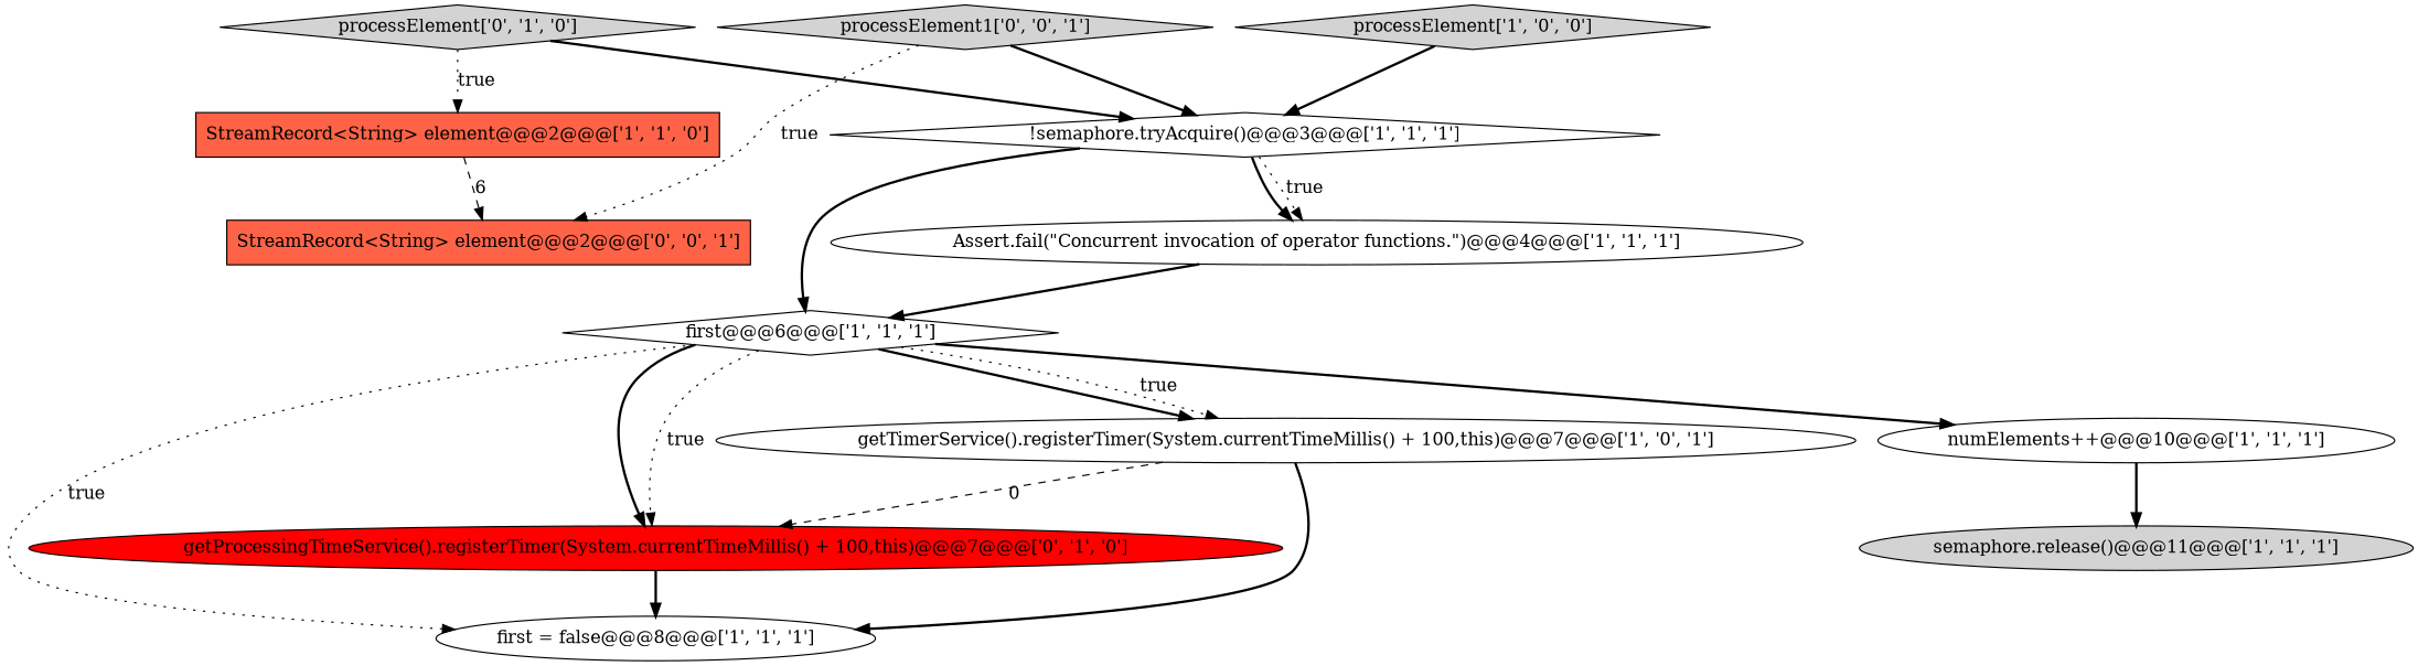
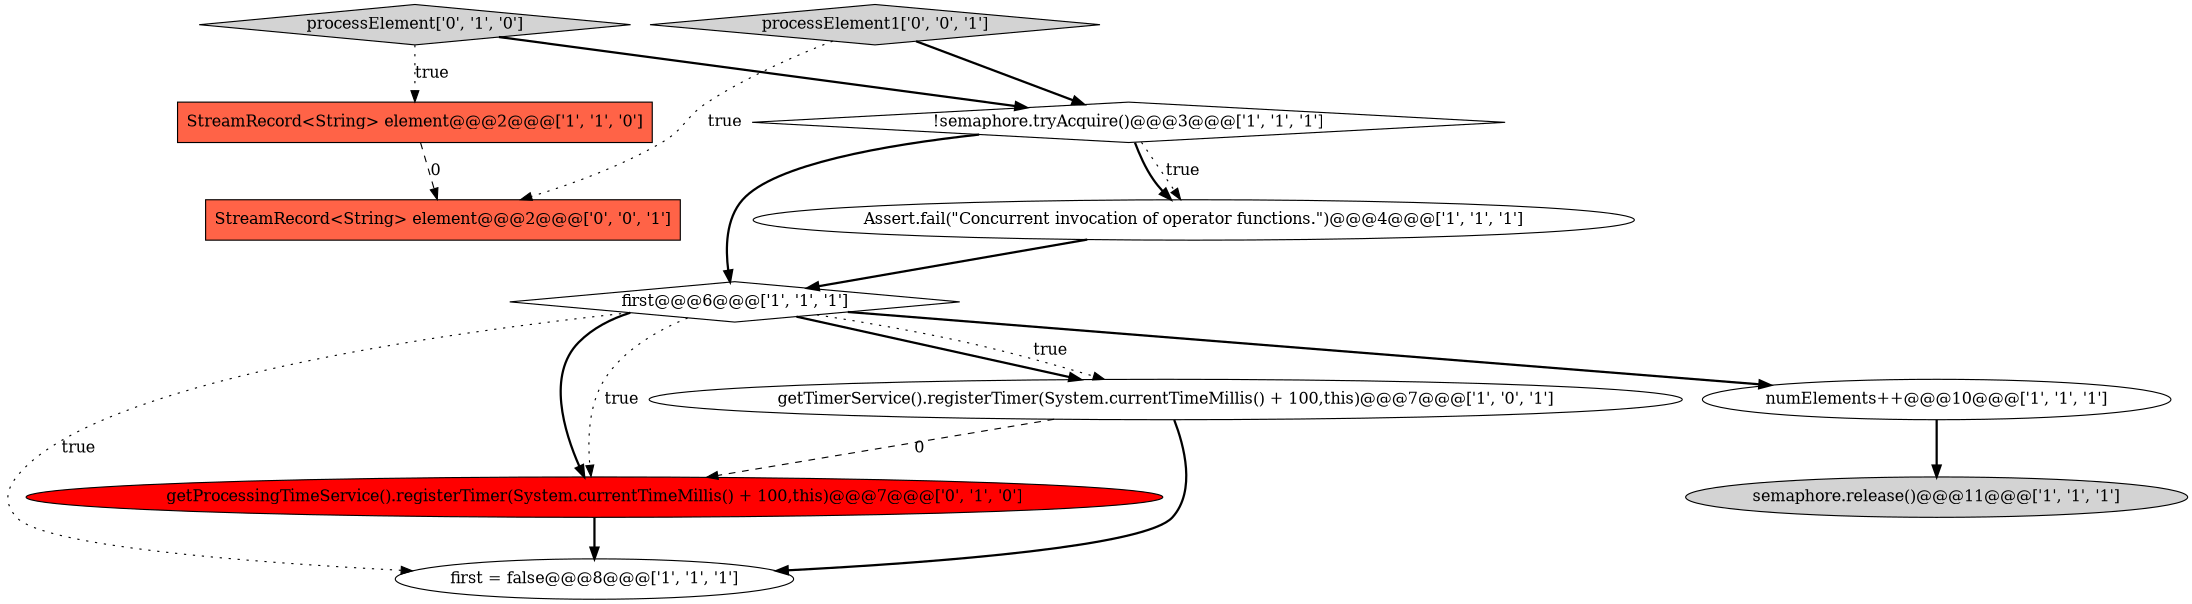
  digraph {
    node [fillcolor=white shape=ellipse style=filled]
    edge [style=bold]
    n1 [label="first@@@6@@@['1', '1', '1']" shape=diamond]
    n2 [label="first = false@@@8@@@['1', '1', '1']"]
    n3 [fillcolor=red label="getProcessingTimeService().registerTimer(System.currentTimeMillis() + 100,this)@@@7@@@['0', '1', '0']"]
    n4 [label="getTimerService().registerTimer(System.currentTimeMillis() + 100,this)@@@7@@@['1', '0', '1']"]
    n5 [label="numElements++@@@10@@@['1', '1', '1']"]
    n6 [fillcolor=lightgray label="semaphore.release()@@@11@@@['1', '1', '1']"]
    n7 [label="!semaphore.tryAcquire()@@@3@@@['1', '1', '1']" shape=diamond]
    n8 [label="Assert.fail(\"Concurrent invocation of operator functions.\")@@@4@@@['1', '1', '1']"]
    n9 [fillcolor=lightgray label="processElement1['0', '0', '1']" shape=diamond]
    n10 [fillcolor=tomato label="StreamRecord<String> element@@@2@@@['0', '0', '1']" shape=box]
    n11 [fillcolor=lightgray label="processElement['0', '1', '0']" shape=diamond]
    n12 [fillcolor=tomato label="StreamRecord<String> element@@@2@@@['1', '1', '0']" shape=box]
-   n13 [fillcolor=lightgray label="processElement['1', '0', '0']" shape=diamond]
    n1 -> n2 [label=true style=dotted]
    n1 -> n3
    n1 -> n3 [label=true style=dotted]
    n1 -> n4
    n1 -> n4 [label=true style=dotted]
    n1 -> n5
    n3 -> n2
    n4 -> n2
    n4 -> n3 [label=0 style=dashed]
    n5 -> n6
    n7 -> n1
    n7 -> n8 [label=true style=dotted]
    n7 -> n8
    n8 -> n1
    n9 -> n7
    n9 -> n10 [label=true style=dotted]
    n11 -> n7
    n11 -> n12 [label=true style=dotted]
-   n12 -> n10 [label=6 style=dashed]
-   n13 -> n7
+   n12 -> n10 [label=0 style=dashed]
  }
